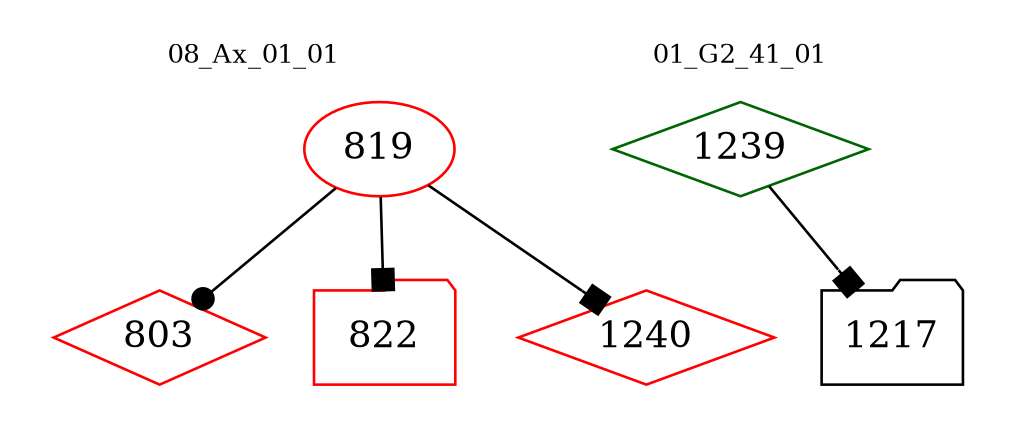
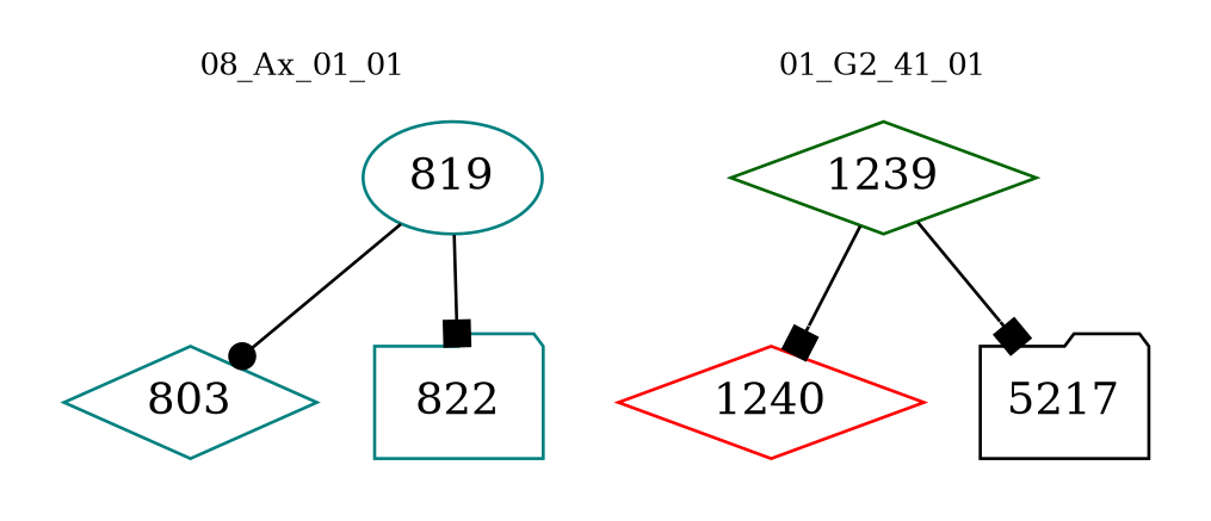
  digraph {
    node [color=red shape=diamond]
    edge [arrowhead=box color=black style=solid]
-   n1 [label=819 shape=ellipse]
-   n2 [label=803]
-   n3 [label=822 shape=folder]
+   n1 [color=teal label=819 shape=ellipse]
+   n2 [color=teal label=803]
+   n3 [color=teal label=822 shape=folder]
    n4 [color=darkgreen label=1239]
-   n5 [color=black label=1217 shape=folder]
+   n5 [color=black label=5217 shape=folder]
    n6 [label=1240]
    subgraph cluster_1 {
      color=white
      fontsize=10
      label="08_Ax_01_01"
      n1
      n2
      n3
    }
    subgraph cluster_2 {
      color=white
      fontsize=10
      label="01_G2_41_01"
      n4
      n5
      n6
    }
    n1 -> n2 [arrowhead=dot]
    n1 -> n3
    n4 -> n5
-   n1 -> n6
+   n4 -> n6
  }
